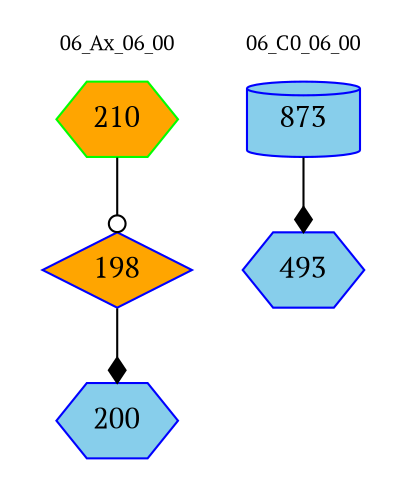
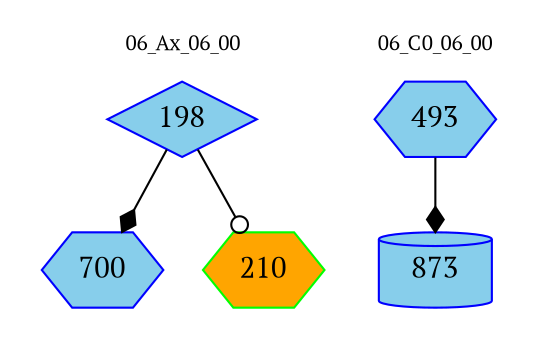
  digraph {
    fontname="PT Serif"
    node [color=blue fillcolor=skyblue fontname="PT Serif" shape=hexagon style=filled]
    edge [arrowhead=diamond color=black fontname="PT Serif"]
-   n1 [fillcolor=orange label=198 shape=diamond]
-   n2 [label=200]
+   n1 [label=198 shape=diamond]
+   n2 [label=700]
    n3 [color=green fillcolor=orange label=210]
    n4 [label=873 shape=cylinder]
    n5 [label=493]
    subgraph cluster_1 {
      color=white
      fontsize=10
      label="06_Ax_06_00"
      n1
      n2
      n3
    }
    subgraph cluster_2 {
      color=white
      fontsize=10
      label="06_C0_06_00"
      n4
      n5
    }
    n1 -> n2
-   n3 -> n1 [arrowhead=odot]
-   n4 -> n5
+   n1 -> n3 [arrowhead=odot]
+   n5 -> n4
  }
